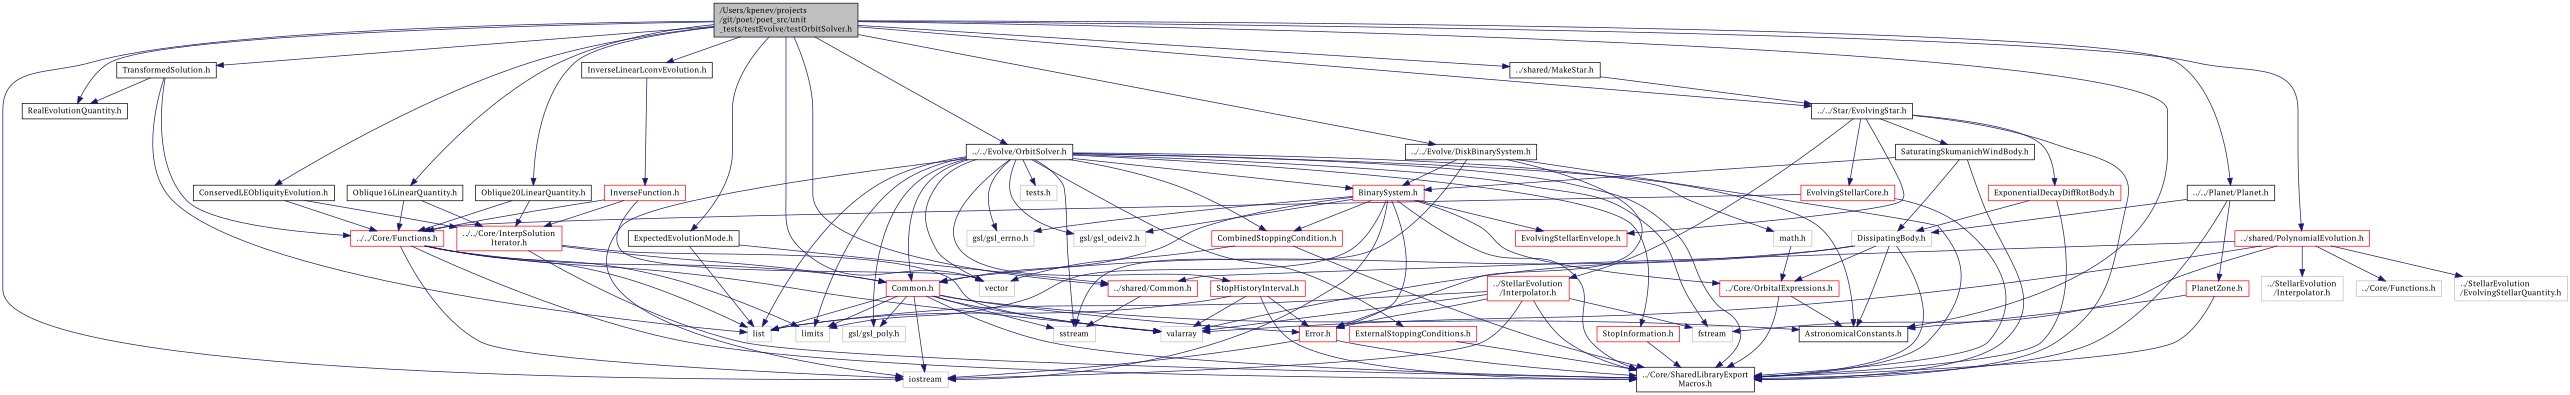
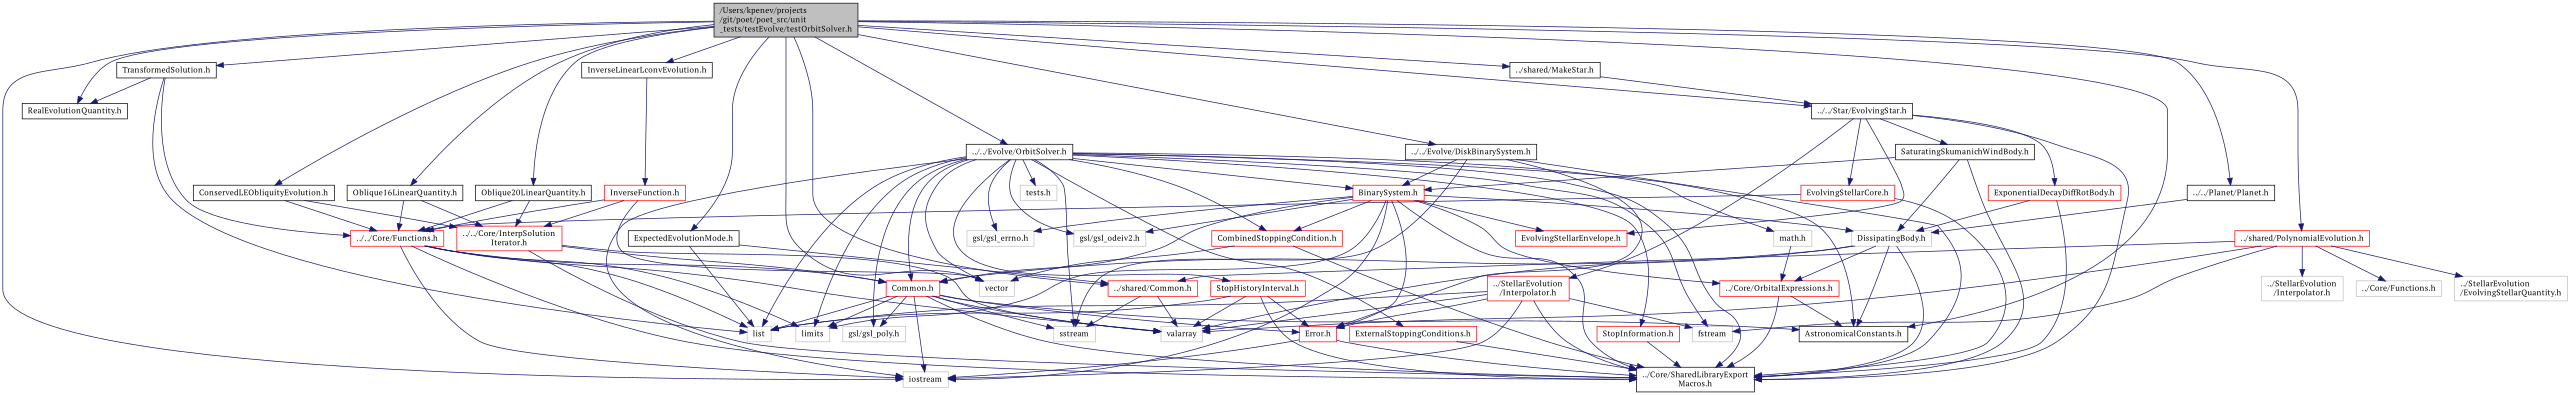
  digraph {
    fontname="PT Serif"
    node [color=red fillcolor=white fontname="PT Serif" fontsize=12 shape=record style=filled]
    edge [color=midnightblue fontname="PT Serif" fontsize=12 labelfontname=Helvetica labelfontsize=12 style=solid]
    n1 [color=black fillcolor=grey75 fontcolor=black height=0.2 label="/Users/kpenev/projects\l/git/poet/poet_src/unit\l_tests/testEvolve/testOrbitSolver.h" width=0.4]
    n2 [color=black height=0.2 label="TransformedSolution.h" width=0.4]
    n3 [color=black height=0.2 label="RealEvolutionQuantity.h" width=0.4]
    n4 [color=grey75 height=0.2 label=iostream width=0.4]
    n5 [color=black height=0.2 label="AstronomicalConstants.h" width=0.4]
    n6 [color=grey75 height=0.2 label=vector width=0.4]
    n7 [color=black height=0.2 label="ExpectedEvolutionMode.h" width=0.4]
    n8 [height=0.2 label="../shared/Common.h" width=0.4]
    n9 [color=black height=0.2 label="Oblique16LinearQuantity.h" width=0.4]
    n10 [color=black height=0.2 label="Oblique20LinearQuantity.h" width=0.4]
    n11 [color=black height=0.2 label="InverseLinearLconvEvolution.h" width=0.4]
    n12 [color=black height=0.2 label="ConservedLEObliquityEvolution.h" width=0.4]
    n13 [color=black height=0.2 label="../../Evolve/OrbitSolver.h" width=0.4]
    n14 [color=black height=0.2 label="../../Star/EvolvingStar.h" width=0.4]
    n15 [color=black height=0.2 label="../../Planet/Planet.h" width=0.4]
    n16 [color=black height=0.2 label="../../Evolve/DiskBinarySystem.h" width=0.4]
    n17 [height=0.2 label="../shared/PolynomialEvolution.h" width=0.4]
    n18 [color=black height=0.2 label="../shared/MakeStar.h" width=0.4]
    n19 [height=0.2 label="../../Core/Functions.h" width=0.4]
    n20 [color=grey75 height=0.2 label=list width=0.4]
    n21 [color=grey75 height=0.2 label=valarray width=0.4]
    n22 [color=grey75 height=0.2 label=sstream width=0.4]
    n23 [height=0.2 label="../../Core/InterpSolution\lIterator.h" width=0.4]
    n24 [height=0.2 label="InverseFunction.h" width=0.4]
    n25 [color=black height=0.2 label="../Core/SharedLibraryExport\lMacros.h" width=0.4]
    n26 [height=0.2 label="Common.h" width=0.4]
    n27 [color=grey75 height=0.2 label=limits width=0.4]
    n28 [color=grey75 height=0.2 label="gsl/gsl_poly.h" width=0.4]
    n29 [height=0.2 label="BinarySystem.h" width=0.4]
    n30 [height=0.2 label="CombinedStoppingCondition.h" width=0.4]
    n31 [color=grey75 height=0.2 label="gsl/gsl_errno.h" width=0.4]
    n32 [color=grey75 height=0.2 label="gsl/gsl_odeiv2.h" width=0.4]
    n33 [height=0.2 label="ExternalStoppingConditions.h" width=0.4]
    n34 [height=0.2 label="StopInformation.h" width=0.4]
    n35 [height=0.2 label="StopHistoryInterval.h" width=0.4]
    n36 [color=grey75 height=0.2 label="math.h" width=0.4]
    n37 [color=grey75 height=0.2 label="tests.h" width=0.4]
    n38 [color=grey75 height=0.2 label=fstream width=0.4]
    n39 [color=black height=0.2 label="SaturatingSkumanichWindBody.h" width=0.4]
    n40 [height=0.2 label="ExponentialDecayDiffRotBody.h" width=0.4]
    n41 [height=0.2 label="../StellarEvolution\l/Interpolator.h" width=0.4]
    n42 [height=0.2 label="EvolvingStellarCore.h" width=0.4]
    n43 [height=0.2 label="EvolvingStellarEnvelope.h" width=0.4]
    n44 [color=grey75 height=0.2 label="DissipatingBody.h" width=0.4]
-   n45 [height=0.2 label="PlanetZone.h" width=0.4]
    n46 [height=0.2 label="Error.h" width=0.4]
    n47 [color=grey75 height=0.2 label="../Core/Functions.h" width=0.4]
    n48 [color=grey75 height=0.2 label="../StellarEvolution\l/EvolvingStellarQuantity.h" width=0.4]
    n49 [color=grey75 height=0.2 label="../StellarEvolution\l/Interpolator.h" width=0.4]
    n50 [height=0.2 label="../Core/OrbitalExpressions.h" width=0.4]
    n1 -> n2
    n1 -> n3
    n1 -> n4
    n1 -> n5
    n1 -> n6
    n1 -> n7
    n1 -> n8
    n1 -> n9
    n1 -> n10
    n1 -> n11
    n1 -> n12
    n1 -> n13
    n1 -> n14
    n1 -> n15
    n1 -> n16
    n1 -> n17
    n1 -> n18
    n2 -> n3
    n2 -> n19
    n2 -> n20
    n7 -> n8
    n7 -> n20
+   n8 -> n21
    n8 -> n22
    n9 -> n19
    n9 -> n23
    n10 -> n19
    n10 -> n23
    n11 -> n24
    n12 -> n19
    n12 -> n23
    n13 -> n4
    n13 -> n5
    n13 -> n6
    n13 -> n20
    n13 -> n22
    n13 -> n25
    n13 -> n26
    n13 -> n27
    n13 -> n28
    n13 -> n29
    n13 -> n30
    n13 -> n31
    n13 -> n32
    n13 -> n33
    n13 -> n34
    n13 -> n35
    n13 -> n36
    n13 -> n37
    n13 -> n38
    n14 -> n25
    n14 -> n39
    n14 -> n40
    n14 -> n41
    n14 -> n42
    n14 -> n43
-   n15 -> n25
    n15 -> n44
-   n15 -> n45
    n16 -> n22
    n16 -> n25
    n16 -> n29
    n16 -> n46
    n17 -> n8
    n17 -> n21
    n17 -> n38
    n17 -> n47
    n17 -> n48
    n17 -> n49
    n18 -> n14
    n19 -> n4
    n19 -> n20
    n19 -> n21
    n19 -> n25
    n19 -> n26
    n19 -> n27
    n23 -> n21
    n23 -> n25
    n23 -> n26
    n24 -> n6
    n24 -> n19
    n24 -> n23
    n26 -> n4
    n26 -> n5
    n26 -> n20
    n26 -> n21
    n26 -> n22
    n26 -> n25
    n26 -> n27
    n26 -> n28
    n26 -> n46
    n29 -> n4
    n29 -> n25
    n29 -> n26
    n29 -> n27
    n29 -> n30
    n29 -> n31
    n29 -> n32
    n29 -> n43
+   n29 -> n44
    n29 -> n46
    n29 -> n50
    n30 -> n6
    n30 -> n25
    n33 -> n25
    n34 -> n25
    n35 -> n20
    n35 -> n21
    n35 -> n25
    n35 -> n46
    n36 -> n50
    n39 -> n25
    n39 -> n29
    n39 -> n44
    n40 -> n25
    n40 -> n44
    n41 -> n4
    n41 -> n20
    n41 -> n21
    n41 -> n25
    n41 -> n38
    n41 -> n46
    n42 -> n19
    n42 -> n25
    n44 -> n5
    n44 -> n21
    n44 -> n25
    n44 -> n26
    n44 -> n50
-   n45 -> n5
-   n45 -> n25
    n46 -> n4
    n46 -> n25
    n50 -> n5
    n50 -> n25
  }
